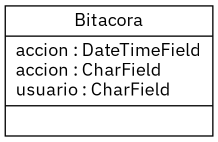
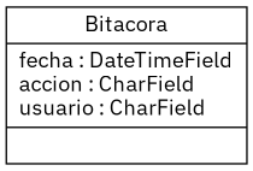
  digraph {
    rankdir=BT
    fontname="IBM Plex Sans"
-   n1 [label="{Bitacora|accion : DateTimeField\laccion : CharField\lusuario : CharField\l|}" shape=record fontname="IBM Plex Sans"]
+   n1 [label="{Bitacora|fecha : DateTimeField\laccion : CharField\lusuario : CharField\l|}" shape=record fontname="IBM Plex Sans"]
  }
